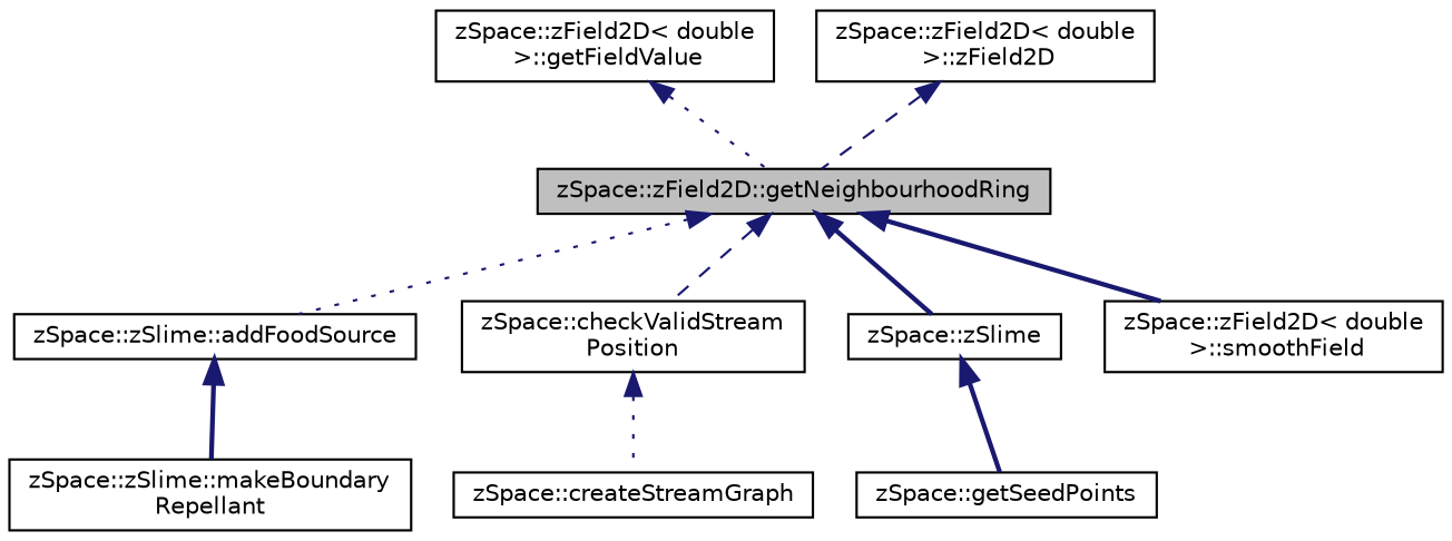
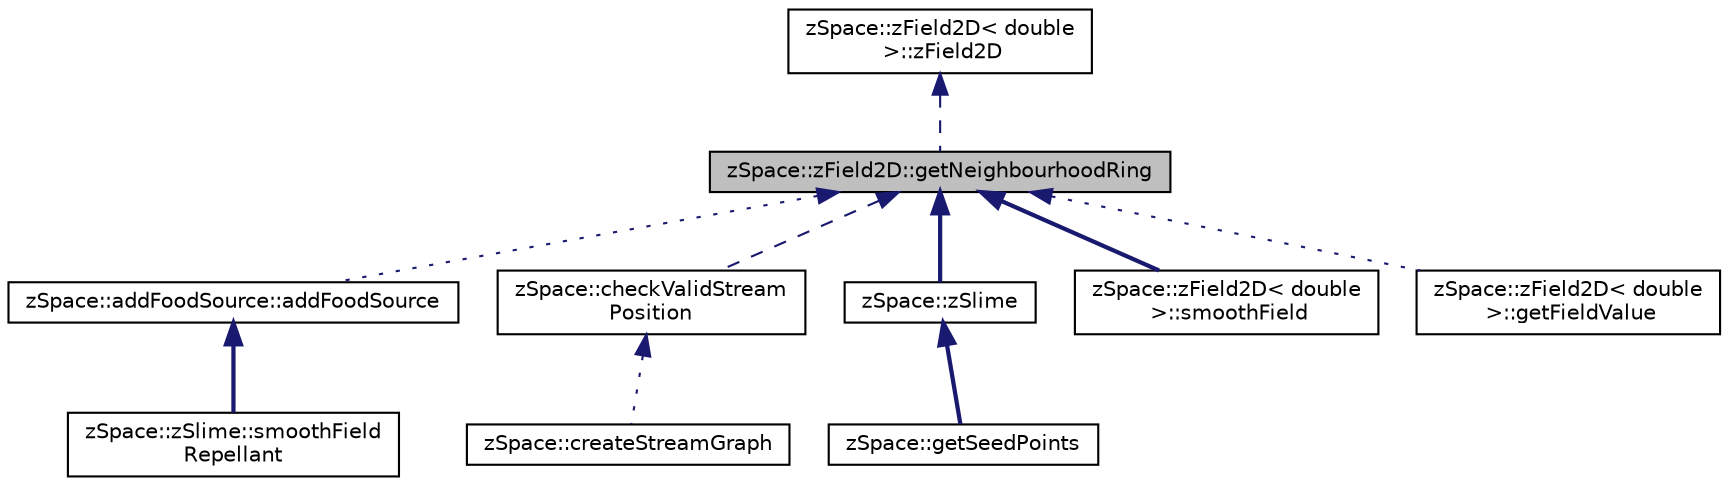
  digraph {
    rankdir=TB
    node [color=black fillcolor=white fontname=Helvetica fontsize=10 shape=record style=filled]
    edge [color=midnightblue dir=back fontname=Helvetica fontsize=10 labelfontname=Helvetica labelfontsize=10 style=bold]
    n1 [fillcolor=grey75 fontcolor=black height=0.2 label="zSpace::zField2D::getNeighbourhoodRing" width=0.4]
-   n2 [height=0.2 label="zSpace::zSlime::addFoodSource" width=0.4]
+   n2 [height=0.2 label="zSpace::addFoodSource::addFoodSource" width=0.4]
    n3 [height=0.2 label="zSpace::checkValidStream\lPosition" width=0.4]
    n4 [height=0.2 label="zSpace::zSlime" width=0.4]
    n5 [height=0.2 label="zSpace::zField2D\< double\l \>::smoothField" width=0.4]
    n6 [height=0.2 label="zSpace::zField2D\< double\l \>::getFieldValue" width=0.4]
-   n7 [height=0.2 label="zSpace::zSlime::makeBoundary\lRepellant" width=0.4]
+   n7 [height=0.2 label="zSpace::zSlime::smoothField\lRepellant" width=0.4]
    n8 [height=0.2 label="zSpace::createStreamGraph" width=0.4]
    n9 [height=0.2 label="zSpace::getSeedPoints" width=0.4]
    n10 [height=0.2 label="zSpace::zField2D\< double\l \>::zField2D" width=0.4]
    n1 -> n2 [style=dotted]
    n1 -> n3 [style=dashed]
    n1 -> n4
    n1 -> n5
-   n6 -> n1 [style=dotted]
+   n1 -> n6 [style=dotted]
    n2 -> n7
    n3 -> n8 [style=dotted]
    n4 -> n9
    n10 -> n1 [style=dashed]
  }
